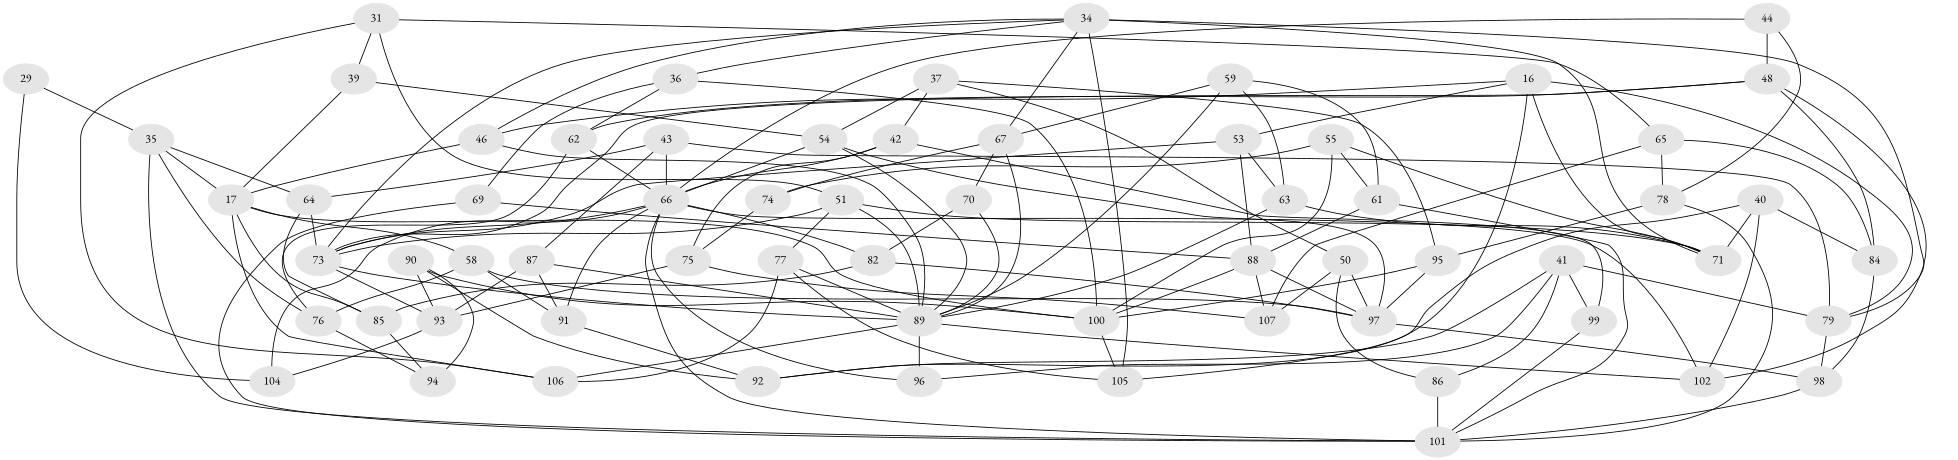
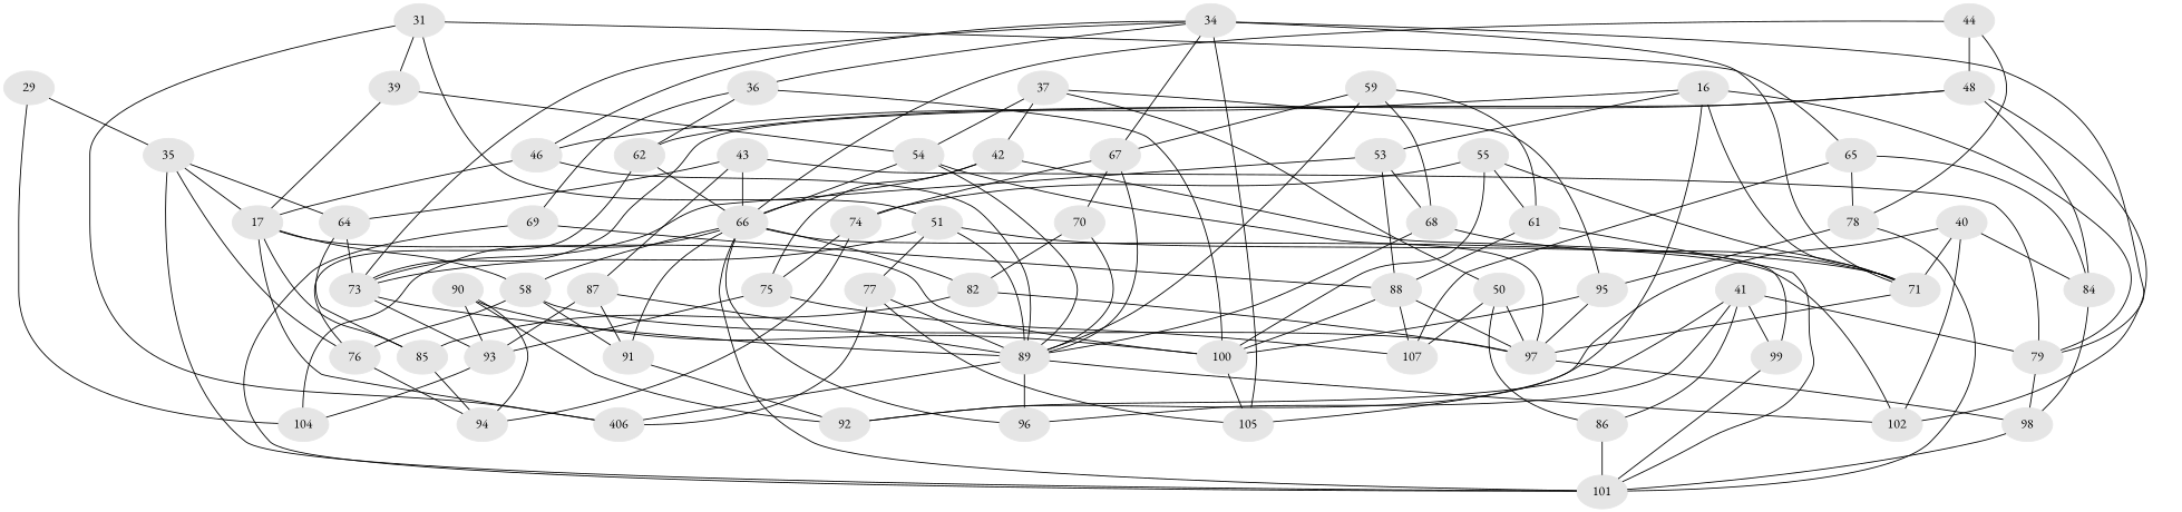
  graph {
    fontname="EB Garamond"
    node [color=gray90 fontname="EB Garamond" style=filled]
    edge [fontname="EB Garamond"]
    16 [super="+1"]
    46
    53
    71 [super="+45"]
    79 [super="+17"]
    105
    n7 [label=17 super="+2+5"]
    89 [super="+27+52+68+80"]
    73 [super="+9+32"]
-   63
+   63 [label=68]
    88 [super="+60"]
    97 [super="+49"]
    98
    35 [super="+7"]
    64
    76
    101 [super="+38+72"]
    29
    104 [super="+20"]
    31
    39
    51 [super="+47"]
    65
-   106 [super="+103"]
+   106 [super="+103" label=406]
    54 [super="+30"]
    77
    84
    78
    107
    n30 [label=34 super="+24"]
    36
    67 [super="+4"]
    62
    69
    100 [super="+11+12+83"]
    74
    70
    93 [super="+81"]
    58
    85
    94
    66 [super="+10+18+22"]
    37
    42
    50
    95
    99
    75
    86
    40
    92
    102
    41 [super="+3"]
    96
    91
    82
    43
    87 [super="+34"]
    48 [super="+6"]
    44
    55 [super="+19"]
    61
    59
    90
    16 -- 46
    16 -- 53
    16 -- 71
    16 -- 79 [weight=2]
    16 -- 105
    46 -- n7
    46 -- 89
    53 -- 73
    53 -- 63
    53 -- 88
+   71 -- 97
    79 -- 98
    n7 -- 106 [weight=2]
    n7 -- 100
    n7 -- 58
    n7 -- 85
    89 -- 106 [weight=2]
    89 -- 102
    89 -- 96 [weight=2]
    73 -- 89
    73 -- 93
    63 -- 71
    63 -- 89
    88 -- 97
    88 -- 107
    88 -- 100 [weight=2]
    97 -- 98
    98 -- 101
    35 -- n7
    35 -- 64
    35 -- 76
    35 -- 101
    64 -- 73
    64 -- 85
    76 -- 94
    29 -- 35 [weight=2]
    29 -- 104 [weight=2]
    31 -- 39
    31 -- 51
    31 -- 65
    31 -- 106
    39 -- n7
    39 -- 54 [weight=2]
    51 -- 71
    51 -- 89 [weight=2]
    51 -- 73
    51 -- 77
    65 -- 84
    65 -- 78
    65 -- 107
    54 -- 89
    54 -- 97
    54 -- 66
    77 -- 105
    77 -- 89
    77 -- 106
    84 -- 98
    78 -- 101
    78 -- 95
    n30 -- 46
    n30 -- 71 [weight=2]
    n30 -- 79
    n30 -- 105
    n30 -- 73
    n30 -- 36
    n30 -- 67
    36 -- 62
    36 -- 69
    36 -- 100
    67 -- 89
    67 -- 74
    67 -- 70 [weight=2]
    62 -- 76
    62 -- 66
    69 -- 88 [weight=2]
    69 -- 101
    100 -- 105
+   74 -- 94
    74 -- 75
    70 -- 89
    70 -- 82
    93 -- 104 [weight=2]
    58 -- 97
    58 -- 76
    58 -- 91
    85 -- 94
-   66 -- 73
+   66 -- 58
    66 -- 101 [weight=2]
    66 -- 104 [weight=2]
    66 -- 102
    66 -- 96
    66 -- 91
    66 -- 82
    37 -- 54
    37 -- 42
    37 -- 50
    37 -- 95
    42 -- 66
    42 -- 99
    42 -- 75
    50 -- 97
    50 -- 107
    50 -- 86
    95 -- 97
    95 -- 100
    99 -- 101
    75 -- 107
    75 -- 93
    86 -- 101 [weight=2]
    40 -- 71
    40 -- 84
    40 -- 92
    40 -- 102
    41 -- 79
    41 -- 99 [weight=2]
    41 -- 86
    41 -- 92
    41 -- 96
    91 -- 92
    82 -- 97
    82 -- 85
    43 -- 79
    43 -- 64
    43 -- 66
    43 -- 87
    87 -- 89 [weight=3]
    87 -- 93
    87 -- 91
    48 -- 73
    48 -- 84
    48 -- 62
    48 -- 102
    44 -- 78
    44 -- 66
    44 -- 48 [weight=2]
    55 -- 71
    55 -- 100 [weight=3]
    55 -- 74
    55 -- 61
    61 -- 88
    61 -- 101
    59 -- 89
    59 -- 63
    59 -- 67
    59 -- 61
    90 -- 100
    90 -- 93
    90 -- 94
    90 -- 92
  }
